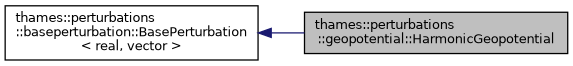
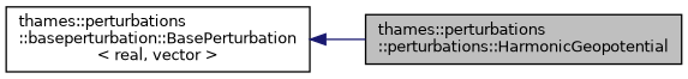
  digraph {
    rankdir=LR
    node [color=black fontname=Helvetica fontsize=10 shape=record style=filled]
-   n1 [fillcolor=grey75 fontcolor=black height=0.2 label="thames::perturbations\l::geopotential::HarmonicGeopotential" width=0.4]
+   n1 [fillcolor=grey75 fontcolor=black height=0.2 label="thames::perturbations\l::perturbations::HarmonicGeopotential" width=0.4]
    n2 [fillcolor=white height=0.2 label="thames::perturbations\l::baseperturbation::BasePerturbation\l\< real, vector \>" width=0.4]
    n2 -> n1 [color=midnightblue dir=back fontname=Helvetica fontsize=10 labelfontname=Helvetica labelfontsize=10 style=solid]
  }
